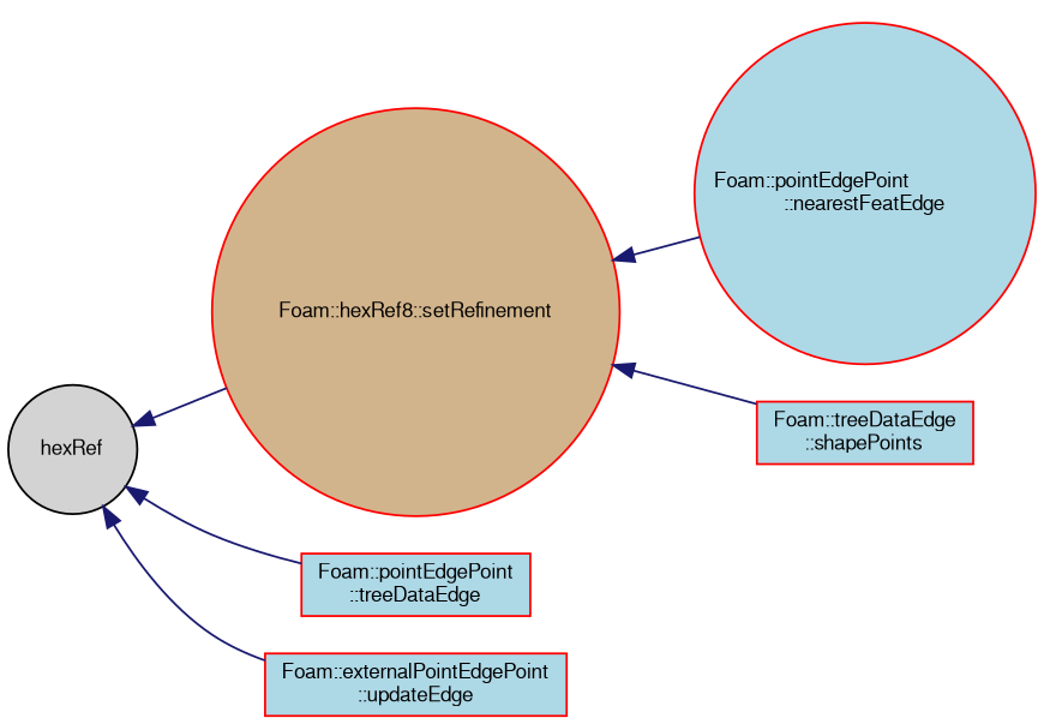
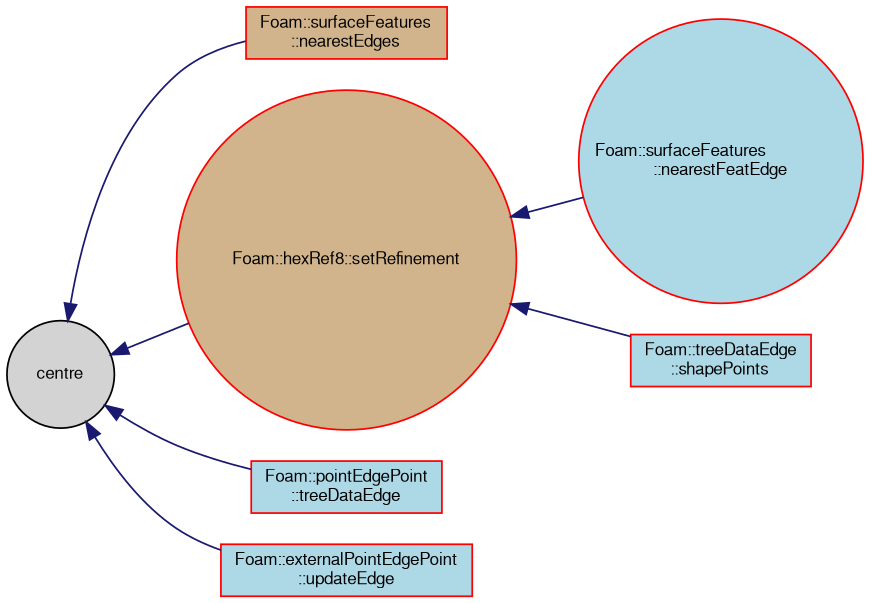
  digraph {
    rankdir=LR
    node [color=red fillcolor=lightblue fontname=FreeSans fontsize=10 shape=box style=filled]
    edge [color=midnightblue dir=back fontname=FreeSans fontsize=10 labelfontname=FreeSans labelfontsize=10 style=solid]
-   n1 [color=black fillcolor=lightgrey fontcolor=black height=0.2 label=hexRef shape=circle width=0.4]
+   n1 [color=black fillcolor=lightgrey fontcolor=black height=0.2 label=centre shape=circle width=0.4]
+   n2 [fillcolor=tan height=0.2 label="Foam::surfaceFeatures\l::nearestEdges" width=0.4]
    n3 [fillcolor=tan height=0.2 label="Foam::hexRef8::setRefinement" shape=circle width=0.4]
    n4 [height=0.2 label="Foam::pointEdgePoint\l::treeDataEdge" width=0.4]
    n5 [height=0.2 label="Foam::externalPointEdgePoint\l::updateEdge" width=0.4]
-   n6 [height=0.2 label="Foam::pointEdgePoint\l::nearestFeatEdge" shape=circle width=0.4]
+   n6 [height=0.2 label="Foam::surfaceFeatures\l::nearestFeatEdge" shape=circle width=0.4]
    n7 [height=0.2 label="Foam::treeDataEdge\l::shapePoints" width=0.4]
+   n1 -> n2
    n1 -> n3
    n1 -> n4
    n1 -> n5
    n3 -> n6
    n3 -> n7
  }
